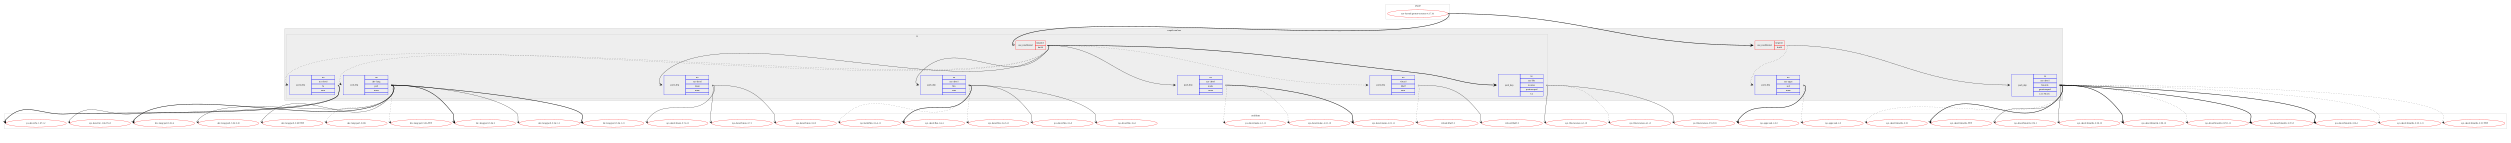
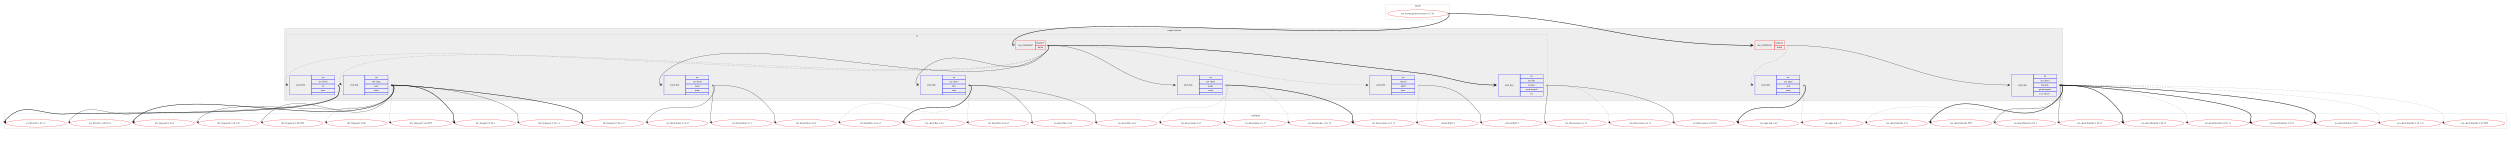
  digraph {
    compound=true
    concentrate=true
    fontname="PT Serif"
    fontsize=10
    newrank=true
    rankdir=TB
    ranksep=1.5
    node [color=red fontname="PT Serif" fontsize=10]
    edge [arrowhead=vee fontname="PT Serif" headport=w style=dotted tailport=e weight=100]
    n1 [label="sys-kernel/gentoo-sources-4.17.16" width=4]
    n2 [color=blue label=<<TABLE BORDER="0" CELLBORDER="1" CELLSPACING="0" CELLPADDING="4" WIDTH="220"><TR><TD ROWSPAN="6" CELLPADDING="30">pack_dep</TD></TR><TR><TD WIDTH="110">no</TD></TR><TR><TD>sys-apps</TD></TR><TR><TD>sed</TD></TR><TR><TD>none</TD></TR><TR><TD></TD></TR></TABLE>> shape=none]
    n3 [color=blue label=<<TABLE BORDER="0" CELLBORDER="1" CELLSPACING="0" CELLPADDING="4" WIDTH="220"><TR><TD ROWSPAN="6" CELLPADDING="30">pack_dep</TD></TR><TR><TD WIDTH="110">no</TD></TR><TR><TD>sys-devel</TD></TR><TR><TD>binutils</TD></TR><TR><TD>greaterequal</TD></TR><TR><TD>2.11.90.0.31</TD></TR></TABLE>> shape=none]
    n4 [label=<<TABLE BORDER="0" CELLBORDER="1" CELLSPACING="0" CELLPADDING="4"><TR><TD ROWSPAN="3" CELLPADDING="10">use_conditional</TD></TR><TR><TD>negative</TD></TR><TR><TD>build</TD></TR></TABLE>> shape=none]
    n5 [color=blue label=<<TABLE BORDER="0" CELLBORDER="1" CELLSPACING="0" CELLPADDING="4" WIDTH="220"><TR><TD ROWSPAN="6" CELLPADDING="30">pack_dep</TD></TR><TR><TD WIDTH="110">no</TD></TR><TR><TD>sys-devel</TD></TR><TR><TD>bc</TD></TR><TR><TD>none</TD></TR><TR><TD></TD></TR></TABLE>> shape=none]
    n6 [color=blue label=<<TABLE BORDER="0" CELLBORDER="1" CELLSPACING="0" CELLPADDING="4" WIDTH="220"><TR><TD ROWSPAN="6" CELLPADDING="30">pack_dep</TD></TR><TR><TD WIDTH="110">no</TD></TR><TR><TD>dev-lang</TD></TR><TR><TD>perl</TD></TR><TR><TD>none</TD></TR><TR><TD></TD></TR></TABLE>> shape=none]
    n7 [color=blue label=<<TABLE BORDER="0" CELLBORDER="1" CELLSPACING="0" CELLPADDING="4" WIDTH="220"><TR><TD ROWSPAN="6" CELLPADDING="30">pack_dep</TD></TR><TR><TD WIDTH="110">no</TD></TR><TR><TD>sys-devel</TD></TR><TR><TD>bison</TD></TR><TR><TD>none</TD></TR><TR><TD></TD></TR></TABLE>> shape=none]
    n8 [color=blue label=<<TABLE BORDER="0" CELLBORDER="1" CELLSPACING="0" CELLPADDING="4" WIDTH="220"><TR><TD ROWSPAN="6" CELLPADDING="30">pack_dep</TD></TR><TR><TD WIDTH="110">no</TD></TR><TR><TD>sys-devel</TD></TR><TR><TD>flex</TD></TR><TR><TD>none</TD></TR><TR><TD></TD></TR></TABLE>> shape=none]
    n9 [color=blue label=<<TABLE BORDER="0" CELLBORDER="1" CELLSPACING="0" CELLPADDING="4" WIDTH="220"><TR><TD ROWSPAN="6" CELLPADDING="30">pack_dep</TD></TR><TR><TD WIDTH="110">no</TD></TR><TR><TD>sys-devel</TD></TR><TR><TD>make</TD></TR><TR><TD>none</TD></TR><TR><TD></TD></TR></TABLE>> shape=none]
    n10 [color=blue label=<<TABLE BORDER="0" CELLBORDER="1" CELLSPACING="0" CELLPADDING="4" WIDTH="220"><TR><TD ROWSPAN="6" CELLPADDING="30">pack_dep</TD></TR><TR><TD WIDTH="110">no</TD></TR><TR><TD>virtual</TD></TR><TR><TD>libelf</TD></TR><TR><TD>none</TD></TR><TR><TD></TD></TR></TABLE>> shape=none]
    n11 [color=blue label=<<TABLE BORDER="0" CELLBORDER="1" CELLSPACING="0" CELLPADDING="4" WIDTH="220"><TR><TD ROWSPAN="6" CELLPADDING="30">pack_dep</TD></TR><TR><TD WIDTH="110">no</TD></TR><TR><TD>sys-libs</TD></TR><TR><TD>ncurses</TD></TR><TR><TD>greaterequal</TD></TR><TR><TD>5.2</TD></TR></TABLE>> shape=none]
    n12 [label=<<TABLE BORDER="0" CELLBORDER="1" CELLSPACING="0" CELLPADDING="4"><TR><TD ROWSPAN="3" CELLPADDING="10">use_conditional</TD></TR><TR><TD>negative</TD></TR><TR><TD>build</TD></TR></TABLE>> shape=none]
    n13 [label="sys-apps/sed-4.2.2" width=4]
    n14 [label="sys-apps/sed-4.5" width=4]
    n15 [label="sys-devel/binutils-2.31" width=4]
    n16 [label="sys-devel/binutils-2.31.9999" width=4]
    n17 [label="sys-devel/binutils-2.25.1-r1" width=4]
    n18 [label="sys-devel/binutils-2.26.1" width=4]
    n19 [label="sys-devel/binutils-2.27-r1" width=4]
    n20 [label="sys-devel/binutils-2.29.1-r1" width=4]
    n21 [label="sys-devel/binutils-2.30-r2" width=4]
    n22 [label="sys-devel/binutils-2.30-r3" width=4]
    n23 [label="sys-devel/binutils-2.31.1" width=4]
    n24 [label="sys-devel/binutils-9999" width=4]
    n25 [label="dev-lang/perl-5.24.3-r0" width=4]
    n26 [label="dev-lang/perl-5.24.4" width=4]
    n27 [label="dev-lang/perl-5.26.1-r1" width=4]
    n28 [label="dev-lang/perl-5.26.1-r2" width=4]
    n29 [label="dev-lang/perl-5.26.2" width=4]
    n30 [label="dev-lang/perl-5.26.9999" width=4]
    n31 [label="dev-lang/perl-5.28.0" width=4]
    n32 [label="dev-lang/perl-5.28.9999" width=4]
    n33 [label="sys-devel/bc-1.06.95-r2" width=4]
    n34 [label="sys-devel/bc-1.07.1-r1" width=4]
    n35 [label="sys-devel/bison-2.7.1" width=4]
    n36 [label="sys-devel/bison-3.7.4-r1" width=4]
    n37 [label="sys-devel/bison-3.0.5" width=4]
    n38 [label="sys-devel/flex-2.6.1" width=4]
    n39 [label="sys-devel/flex-2.6.3" width=4]
    n40 [label="sys-devel/flex-2.6.3-r1" width=4]
    n41 [label="sys-devel/flex-2.6.4" width=4]
    n42 [label="sys-build/flex-2.6.4-r1" width=4]
    n43 [label="sys-devel/make-4.1-r1" width=4]
+   n44 [label="sys-devel/make-4.2.1" width=4]
    n45 [label="sys-devel/make-4.2.1-r2" width=4]
    n46 [label="sys-devel/make-4.2.1-r3" width=4]
    n47 [label="sys-libs/ncurses-5.9-r101" width=4]
    n48 [label="sys-libs/ncurses-6.1-r2" width=4]
    n49 [label="sys-libs/ncurses-6.1-r3" width=4]
    n50 [label="virtual/libelf-2" width=4]
    n51 [label="virtual/libelf-3" width=4]
    subgraph cluster_1 {
      color=gray
      label=<<i>ebuild</i>>
      rank=same
      n1
    }
    subgraph cluster_2 {
      color=gray
      label=<<i>dependencies</i>>
      subgraph cluster_3 {
        color=gray
        fillcolor="#eeeeee"
        label=<<i>compile</i>>
        style=filled
        subgraph sub_4 {
          color=gray
          fillcolor="#eeeeee"
          label=<<i>compile</i>>
          style=filled
          n4
          subgraph sub_5 {
            color=gray
            fillcolor="#eeeeee"
            label=<<i>compile</i>>
            style=filled
            n2
          }
          subgraph sub_6 {
            color=gray
            fillcolor="#eeeeee"
            label=<<i>compile</i>>
            style=filled
            n3
          }
        }
      }
      subgraph cluster_7 {
        color=gray
        fillcolor="#eeeeee"
        label=<<i>compile and run</i>>
        style=filled
      }
      subgraph cluster_8 {
        color=gray
        fillcolor="#eeeeee"
        label=<<i>run</i>>
        style=filled
        subgraph sub_9 {
          color=gray
          fillcolor="#eeeeee"
          label=<<i>run</i>>
          style=filled
          n12
          subgraph sub_10 {
            color=gray
            fillcolor="#eeeeee"
            label=<<i>run</i>>
            style=filled
            n5
          }
          subgraph sub_11 {
            color=gray
            fillcolor="#eeeeee"
            label=<<i>run</i>>
            style=filled
            n6
          }
          subgraph sub_12 {
            color=gray
            fillcolor="#eeeeee"
            label=<<i>run</i>>
            style=filled
            n7
          }
          subgraph sub_13 {
            color=gray
            fillcolor="#eeeeee"
            label=<<i>run</i>>
            style=filled
            n8
          }
          subgraph sub_14 {
            color=gray
            fillcolor="#eeeeee"
            label=<<i>run</i>>
            style=filled
            n9
          }
          subgraph sub_15 {
            color=gray
            fillcolor="#eeeeee"
            label=<<i>run</i>>
            style=filled
            n10
          }
          subgraph sub_16 {
            color=gray
            fillcolor="#eeeeee"
            label=<<i>run</i>>
            style=filled
            n11
          }
        }
      }
    }
    subgraph cluster_17 {
      color=gray
      label=<<i>candidates</i>>
      rank=same
      subgraph sub_18 {
        color=black
        label=<<i>candidates</i>>
        nodesep=1
        rank=same
        n13
        n14
      }
      subgraph sub_19 {
        color=black
        label=<<i>candidates</i>>
        nodesep=1
        rank=same
        n15
        n16
        n17
        n18
        n19
        n20
        n21
        n22
        n23
        n24
      }
      subgraph sub_20 {
        color=black
        label=<<i>candidates</i>>
        nodesep=1
        rank=same
        n25
        n26
        n27
        n28
        n29
        n30
        n31
        n32
      }
      subgraph sub_21 {
        color=black
        label=<<i>candidates</i>>
        nodesep=1
        rank=same
        n33
        n34
      }
      subgraph sub_22 {
        color=black
        label=<<i>candidates</i>>
        nodesep=1
        rank=same
        n35
        n36
        n37
      }
      subgraph sub_23 {
        color=black
        label=<<i>candidates</i>>
        nodesep=1
        rank=same
        n38
        n39
        n40
        n41
        n42
      }
      subgraph sub_24 {
        color=black
        label=<<i>candidates</i>>
        nodesep=1
        rank=same
        n43
+       n44
        n45
        n46
      }
      subgraph sub_25 {
        color=black
        label=<<i>candidates</i>>
        nodesep=1
        rank=same
        n47
        n48
        n49
      }
      subgraph sub_26 {
        color=black
        label=<<i>candidates</i>>
        nodesep=1
        rank=same
        n50
        n51
      }
    }
    n1 -> n4 [style=bold weight=20]
    n1 -> n12 [arrowhead=odot style=bold weight=20]
    n2 -> n13 [style=bold]
    n2 -> n14
    n3 -> n15
    n3 -> n16
    n3 -> n17
    n3 -> n18 [style=bold]
    n3 -> n19 [style=bold]
    n3 -> n20
    n3 -> n21 [style=bold]
    n3 -> n22 [style=solid]
    n3 -> n23 [style=solid]
    n3 -> n24 [style=bold]
    n4 -> n2 [weight=20]
    n4 -> n3 [style=solid weight=20]
    n5 -> n33 [style=solid]
    n5 -> n34 [style=bold]
    n6 -> n25 [style=solid]
    n6 -> n26 [style=bold]
    n6 -> n27 [style=bold]
    n6 -> n28 [style=solid]
    n6 -> n29 [style=bold]
    n6 -> n30
    n6 -> n31
    n6 -> n32 [style=solid]
    n7 -> n35 [style=solid]
    n7 -> n36 [style=solid]
    n7 -> n37 [style=solid]
    n8 -> n38 [style=solid]
    n8 -> n39 [style=solid]
    n8 -> n40
    n8 -> n41 [style=bold]
    n8 -> n42
    n9 -> n43
+   n9 -> n44
    n9 -> n45 [style=bold]
    n9 -> n46
    n10 -> n50
    n10 -> n51 [style=solid]
    n11 -> n47 [style=solid]
    n11 -> n48
    n11 -> n49 [style=solid]
    n12 -> n5 [weight=20]
    n12 -> n6 [weight=20]
    n12 -> n7 [style=solid weight=20]
    n12 -> n8 [style=solid weight=20]
    n12 -> n9 [style=solid weight=20]
    n12 -> n10 [weight=20]
    n12 -> n11 [style=bold weight=20]
  }
